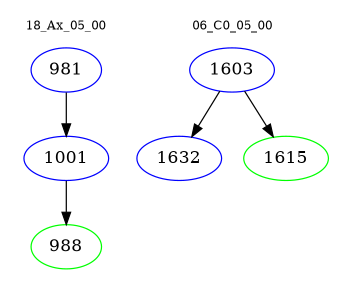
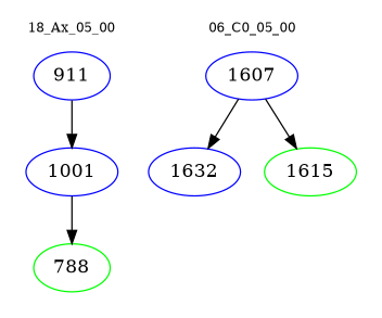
  digraph {
    node [color=blue]
    edge [color=black]
-   n1 [label=981]
+   n1 [label=911]
    n2 [label=1001]
-   n3 [color=green label=988]
-   n4 [label=1603]
+   n3 [color=green label=788]
+   n4 [label=1607]
    n5 [label=1632]
    n6 [color=green label=1615]
    subgraph cluster_1 {
      color=white
      fontsize=10
      label="18_Ax_05_00"
      n1
      n2
      n3
    }
    subgraph cluster_2 {
      color=white
      fontsize=10
      label="06_C0_05_00"
      n4
      n5
      n6
    }
    n1 -> n2
    n2 -> n3
    n4 -> n5
    n4 -> n6
  }
